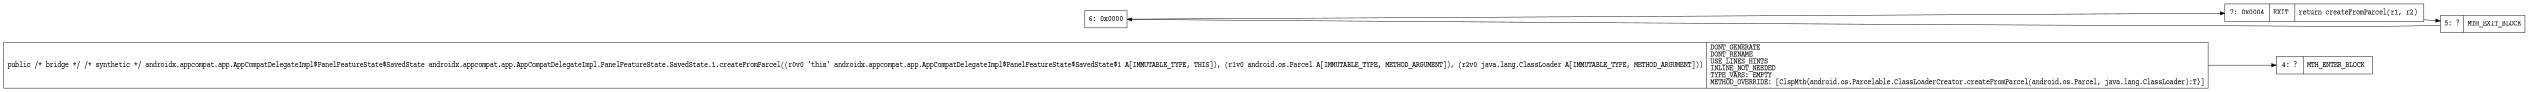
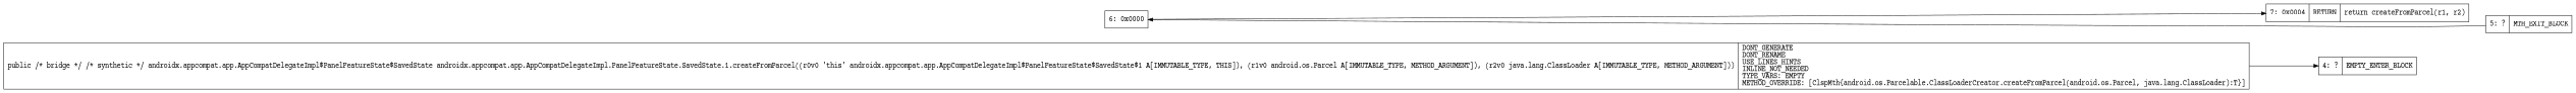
  digraph {
    fontname="Courier Prime"
    rankdir=LR
    node [fontname="Courier Prime" shape=record]
    edge [fontname="Courier Prime"]
-   n1 [label="{4\:\ ?|MTH_ENTER_BLOCK\l}"]
+   n1 [label="{4\:\ ?|EMPTY_ENTER_BLOCK\l}"]
    n2 [label="{6\:\ 0x0000}"]
-   n3 [label="{7\:\ 0x0004|EXIT\l|return createFromParcel(r1, r2)\l}"]
+   n3 [label="{7\:\ 0x0004|RETURN\l|return createFromParcel(r1, r2)\l}"]
    n4 [label="{5\:\ ?|MTH_EXIT_BLOCK\l}"]
    n5 [label="{public \/* bridge *\/ \/* synthetic *\/ androidx.appcompat.app.AppCompatDelegateImpl$PanelFeatureState$SavedState androidx.appcompat.app.AppCompatDelegateImpl.PanelFeatureState.SavedState.1.createFromParcel((r0v0 'this' androidx.appcompat.app.AppCompatDelegateImpl$PanelFeatureState$SavedState$1 A[IMMUTABLE_TYPE, THIS]), (r1v0 android.os.Parcel A[IMMUTABLE_TYPE, METHOD_ARGUMENT]), (r2v0 java.lang.ClassLoader A[IMMUTABLE_TYPE, METHOD_ARGUMENT]))  | DONT_GENERATE\lDONT_RENAME\lUSE_LINES_HINTS\lINLINE_NOT_NEEDED\lTYPE_VARS: EMPTY\lMETHOD_OVERRIDE: [ClspMth\{android.os.Parcelable.ClassLoaderCreator.createFromParcel(android.os.Parcel, java.lang.ClassLoader):T\}]\l}"]
    n2 -> n3
-   n3 -> n4
    n4 -> n2
    n5 -> n1
  }
